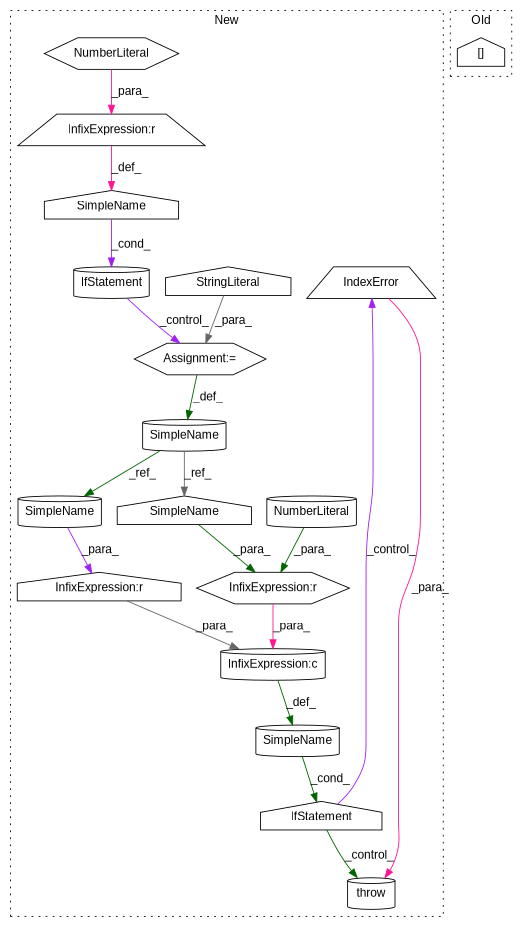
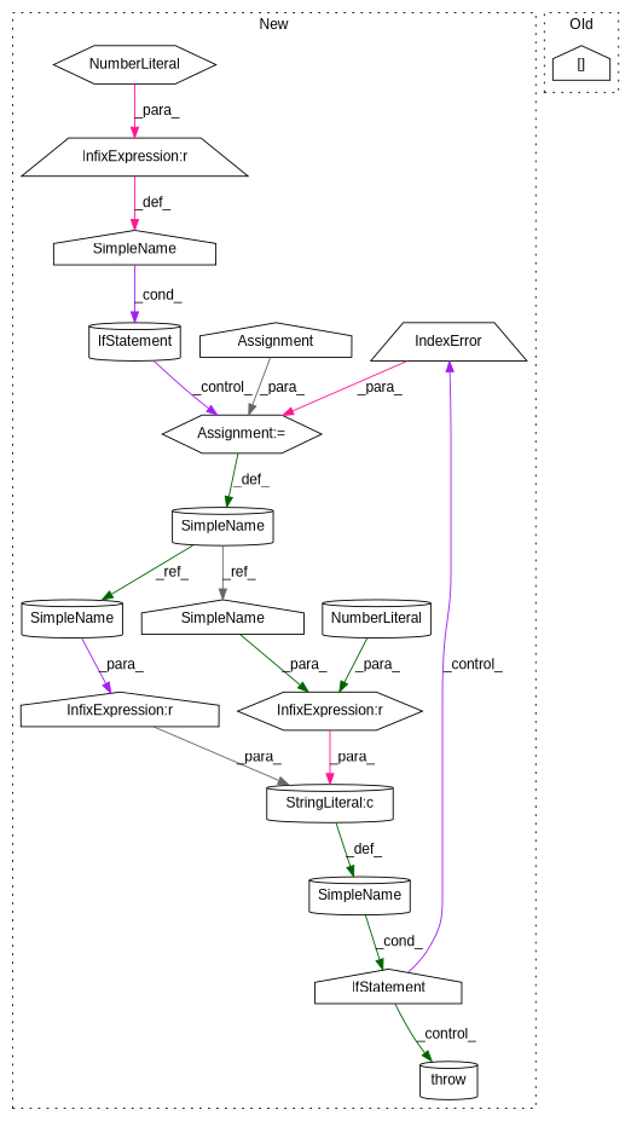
  digraph {
    fontname="Liberation Sans"
    node [a=42 fontname="Liberation Sans" l=1 shape=cylinder]
    edge [color=darkgreen fontname="Liberation Sans"]
    n1 [a=32 l="11,1" label=IndexError s="5031,5067" shape=trapezium]
    n2 [a=53 l=6 label=throw s=5025]
    n3 [a=25 l="4,2" label=IfStatement s="4992,5015" shape=house]
    n4 [label=SimpleName l=""]
-   n5 [a=45 l=25 label=StringLiteral s=5042 shape=house]
+   n5 [a=45 l=25 label=Assignment s=5042 shape=house]
    n6 [a=27 l=3 label="InfixExpression:r" s=4998 shape=hexagon]
    n7 [a=34 label=NumberLiteral s=5001]
-   n8 [a=27 l=4 label="InfixExpression:c" s=5003]
+   n8 [a=27 l=4 label="StringLiteral:c" s=5003]
    n9 [a=27 l=4 label="InfixExpression:r" s=5009 shape=house]
    n10 [label=SimpleName s=4976]
    n11 [a=7 l=2 label="Assignment:=" s=4977 shape=hexagon]
    n12 [a=27 l=3 label="InfixExpression:r" s=4962 shape=trapezium]
    n13 [a=34 label=NumberLiteral s=4965 shape=hexagon]
    n14 [label=SimpleName shape=house l=""]
    n15 [a=25 l="4,2" label=IfStatement s="4957,4966"]
    n16 [label=SimpleName s=5008]
    n17 [label=SimpleName s=4997 shape=house]
    n18 [a=2 l="11,1" label="[]" s="5024,5036" shape=house]
    subgraph cluster_1 {
      label=New
      style=dotted
      n1
      n2
      n3
      n4
      n5
      n6
      n7
      n8
      n9
      n10
      n11
      n12
      n13
      n14
      n15
      n16
      n17
    }
    subgraph cluster_2 {
      label=Old
      style=dotted
      n18
    }
-   n1 -> n2 [color=deeppink label=_para_]
+   n1 -> n11 [color=deeppink label=_para_]
    n3 -> n1 [color=purple label=_control_]
    n3 -> n2 [label=_control_]
    n4 -> n3 [label=_cond_]
    n5 -> n11 [color=gray40 label=_para_]
    n6 -> n8 [color=deeppink label=_para_]
    n7 -> n6 [label=_para_]
    n8 -> n4 [label=_def_]
    n9 -> n8 [color=gray40 label=_para_]
    n10 -> n16 [label=_ref_]
    n10 -> n17 [color=gray40 label=_ref_]
    n11 -> n10 [label=_def_]
    n12 -> n14 [color=deeppink label=_def_]
    n13 -> n12 [color=deeppink label=_para_]
    n14 -> n15 [color=purple label=_cond_]
    n15 -> n11 [color=purple label=_control_]
    n16 -> n9 [color=purple label=_para_]
    n17 -> n6 [label=_para_]
  }
